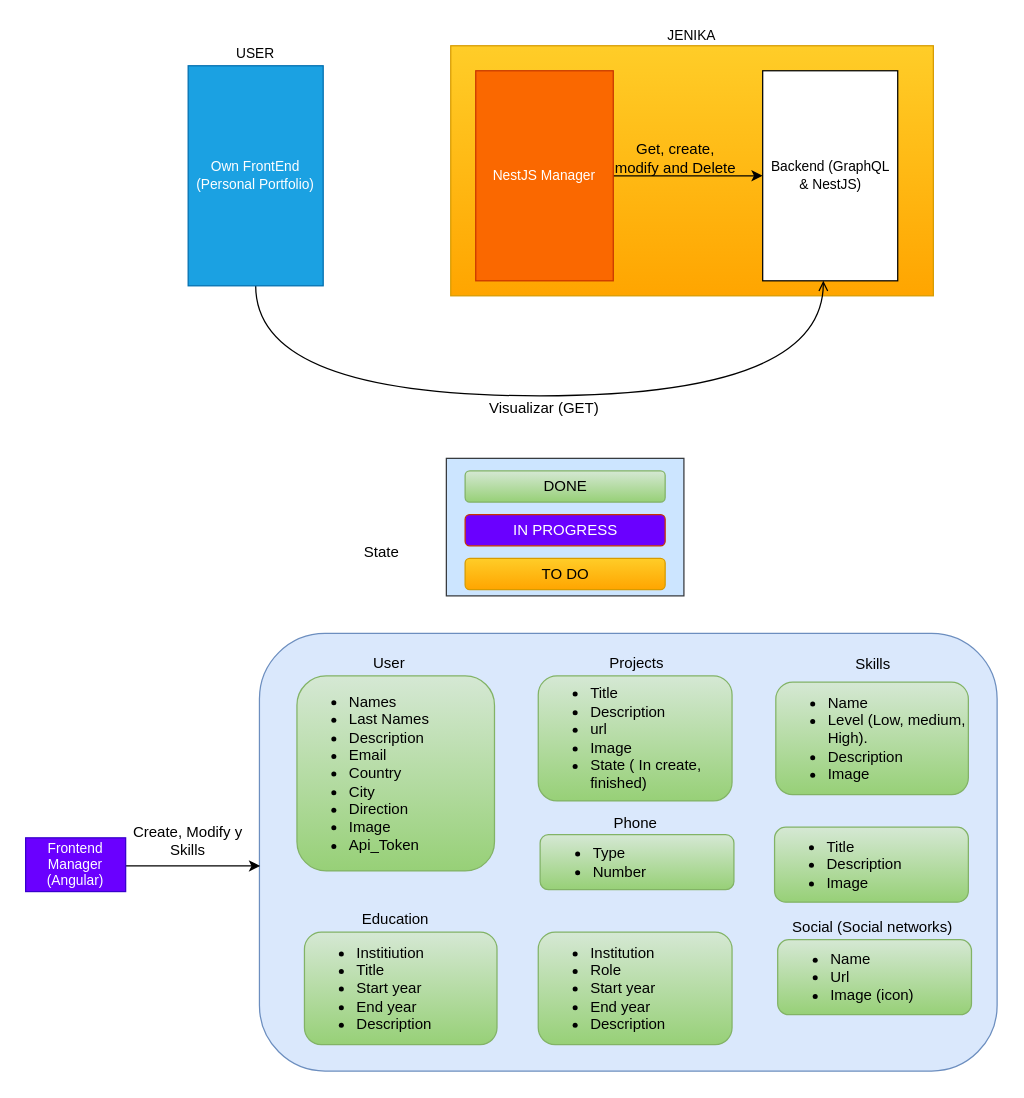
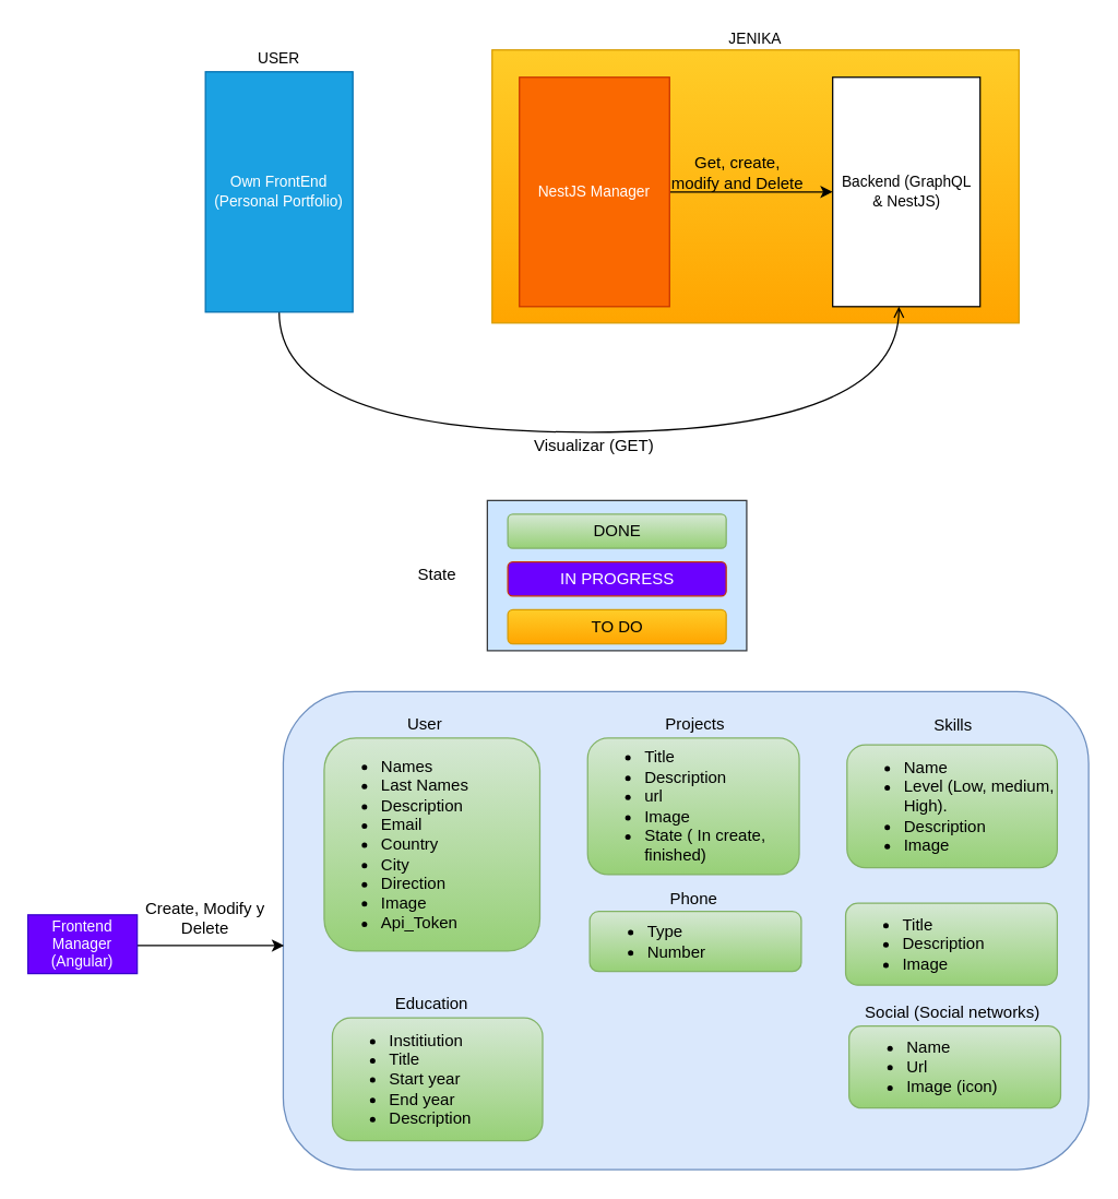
  <mxCell id="0" />
  <mxCell id="1" parent="0" />
  <mxCell id="2" value="" style="rounded=0;whiteSpace=wrap;html=1;fillColor=#cce5ff;strokeColor=#36393d;" parent="1" vertex="1"><mxGeometry x="356.5" y="366" width="190" height="110" as="geometry" /></mxCell>
  <mxCell id="3" value="" style="html=1;whiteSpace=wrap;fontSize=11;align=center;spacing=3;strokeOpacity=100;fillOpacity=100;fillColor=#ffcd28;gradientColor=#ffa500;strokeColor=#d79b00;" parent="1" vertex="1"><mxGeometry x="360" y="36" width="386" height="200" as="geometry" /></mxCell>
  <mxCell id="4" value="Backend (GraphQL &amp;amp; NestJS)" style="html=1;whiteSpace=wrap;;fontSize=11;fontColor=#000000;align=center;spacing=3;strokeOpacity=100;fillOpacity=100;fillColor=#ffffff;" parent="1" vertex="1"><mxGeometry x="609.5" y="56" width="108" height="168" as="geometry" /></mxCell>
  <mxCell id="5" style="edgeStyle=orthogonalEdgeStyle;rounded=0;orthogonalLoop=1;jettySize=auto;html=1;" parent="1" source="6" target="4" edge="1"><mxGeometry relative="1" as="geometry" /></mxCell>
  <mxCell id="6" value="NestJS Manager" style="html=1;whiteSpace=wrap;;fontSize=11;align=center;spacing=3;strokeOpacity=100;fillOpacity=100;fillColor=#fa6800;strokeColor=#C73500;fontColor=#ffffff;" parent="1" vertex="1"><mxGeometry x="380" y="56" width="110" height="168" as="geometry" /></mxCell>
  <mxCell id="7" style="edgeStyle=orthogonalEdgeStyle;rounded=0;orthogonalLoop=1;jettySize=auto;html=1;fontColor=#000000;exitX=0.5;exitY=1;exitDx=0;exitDy=0;elbow=vertical;curved=1;endArrow=open;" parent="1" source="8" target="4" edge="1"><mxGeometry relative="1" as="geometry"><Array as="points"><mxPoint x="204" y="316" /><mxPoint x="658" y="316" /></Array></mxGeometry></mxCell>
  <mxCell id="8" value="Own FrontEnd (Personal Portfolio)" style="html=1;whiteSpace=wrap;;fontSize=11;align=center;spacing=3;strokeOpacity=100;fillOpacity=100;fillColor=#1ba1e2;strokeColor=#006EAF;fontColor=#ffffff;" parent="1" vertex="1"><mxGeometry x="150" y="52" width="108" height="176" as="geometry" /></mxCell>
  <mxCell id="9" value="USER" style="html=1;whiteSpace=wrap;;fontSize=11;fontColor=#000000;align=center;spacing=3;strokeOpacity=0;fillOpacity=0;fillColor=#ffffff;" parent="1" vertex="1"><mxGeometry x="186" y="34" width="36" height="16" as="geometry" /></mxCell>
  <mxCell id="10" value="JENIKA" style="html=1;whiteSpace=wrap;;fontSize=11;fontColor=#000000;align=center;spacing=3;strokeOpacity=0;fillOpacity=0;fillColor=#ffffff;" parent="1" vertex="1"><mxGeometry x="536" y="20" width="34" height="16" as="geometry" /></mxCell>
  <mxCell id="11" value="Get, create, modify and Delete" style="text;html=1;strokeColor=none;fillColor=none;align=center;verticalAlign=middle;whiteSpace=wrap;rounded=0;" parent="1" vertex="1"><mxGeometry x="490" y="116" width="100" height="20" as="geometry" /></mxCell>
  <mxCell id="12" value="Visualizar (GET)" style="text;html=1;strokeColor=none;fillColor=none;align=center;verticalAlign=middle;whiteSpace=wrap;rounded=0;fontColor=#000000;" parent="1" vertex="1"><mxGeometry x="389" y="316" width="92" height="20" as="geometry" /></mxCell>
  <mxCell id="13" value="DONE" style="rounded=1;whiteSpace=wrap;html=1;fillColor=#d5e8d4;strokeColor=#82b366;gradientColor=#97d077;" parent="1" vertex="1"><mxGeometry x="371.5" y="376" width="160" height="25" as="geometry" /></mxCell>
- <mxCell id="14" value="State" style="text;html=1;strokeColor=none;fillColor=none;align=center;verticalAlign=middle;whiteSpace=wrap;rounded=0;" parent="1" vertex="1"><mxGeometry x="285" y="431" width="40" height="20" as="geometry" /></mxCell>
+ <mxCell id="14" value="State" style="text;html=1;strokeColor=none;fillColor=none;align=center;verticalAlign=middle;whiteSpace=wrap;rounded=0;" parent="1" vertex="1"><mxGeometry x="300" y="411" width="40" height="20" as="geometry" /></mxCell>
  <mxCell id="15" value="IN PROGRESS" style="rounded=1;whiteSpace=wrap;html=1;fillColor=#6a00ff;strokeColor=#C73500;fontColor=#ffffff;" parent="1" vertex="1"><mxGeometry x="371.5" y="411" width="160" height="25" as="geometry" /></mxCell>
  <mxCell id="16" value="TO DO" style="rounded=1;whiteSpace=wrap;html=1;fillColor=#ffcd28;gradientColor=#ffa500;strokeColor=#d79b00;" parent="1" vertex="1"><mxGeometry x="371.5" y="446" width="160" height="25" as="geometry" /></mxCell>
  <mxCell id="17" value="" style="rounded=1;whiteSpace=wrap;html=1;fillColor=#dae8fc;fixDash=0;collapsible=0;editable=1;movable=1;expand=0;resizable=0;rotatable=0;cloneable=0;deletable=0;connectable=1;imageAspect=0;allowArrows=1;recursiveResize=0;autosize=0;container=0;strokeColor=#6c8ebf;" parent="1" vertex="1"><mxGeometry x="207" y="506" width="590" height="350" as="geometry"><mxRectangle x="230" y="418" width="50" height="40" as="alternateBounds" /></mxGeometry></mxCell>
  <mxCell id="18" style="rounded=0;orthogonalLoop=1;jettySize=auto;html=1;fontColor=#000000;entryX=0.001;entryY=0.52;entryDx=0;entryDy=0;entryPerimeter=0;" parent="1" edge="1"><mxGeometry relative="1" as="geometry"><mxPoint x="100" y="692" as="sourcePoint" /><mxPoint x="207.59" y="692" as="targetPoint" /></mxGeometry></mxCell>
  <mxCell id="19" value="Frontend Manager (Angular)" style="html=1;whiteSpace=wrap;;fontSize=11;align=center;spacing=3;strokeOpacity=100;fillOpacity=100;fillColor=#6a00ff;strokeColor=#3700CC;fontColor=#ffffff;" parent="1" vertex="1"><mxGeometry x="20" y="669.5" width="80" height="43" as="geometry" /></mxCell>
  <mxCell id="20" value="&lt;ul&gt;&lt;li&gt;Names&lt;/li&gt;&lt;li&gt;Last Names&lt;/li&gt;&lt;li&gt;Description&lt;/li&gt;&lt;li&gt;Email&lt;/li&gt;&lt;li&gt;Country&lt;/li&gt;&lt;li&gt;City&lt;/li&gt;&lt;li&gt;Direction&lt;/li&gt;&lt;li&gt;Image&lt;/li&gt;&lt;li&gt;Api_Token&lt;/li&gt;&lt;/ul&gt;" style="rounded=1;whiteSpace=wrap;html=1;fillColor=#d5e8d4;align=left;strokeColor=#82b366;gradientColor=#97d077;" parent="1" vertex="1"><mxGeometry x="237" y="540" width="158" height="156" as="geometry" /></mxCell>
  <mxCell id="21" value="User" style="text;html=1;strokeColor=none;fillColor=none;align=center;verticalAlign=middle;whiteSpace=wrap;rounded=0;fontColor=#000000;" parent="1" vertex="1"><mxGeometry x="291" y="520" width="40" height="20" as="geometry" /></mxCell>
  <mxCell id="22" value="Projects" style="text;html=1;strokeColor=none;fillColor=none;align=center;verticalAlign=middle;whiteSpace=wrap;rounded=0;fontColor=#000000;" parent="1" vertex="1"><mxGeometry x="489" y="520" width="40" height="20" as="geometry" /></mxCell>
  <mxCell id="23" value="&lt;ul&gt;&lt;li&gt;Title&lt;/li&gt;&lt;li&gt;Description&lt;/li&gt;&lt;li&gt;url&lt;/li&gt;&lt;li&gt;Image&lt;/li&gt;&lt;li&gt;State ( In create, finished)&lt;/li&gt;&lt;/ul&gt;" style="rounded=1;whiteSpace=wrap;html=1;fillColor=#d5e8d4;align=left;strokeColor=#82b366;gradientColor=#97d077;" parent="1" vertex="1"><mxGeometry x="430" y="540" width="155" height="100" as="geometry" /></mxCell>
  <mxCell id="24" value="&lt;ul&gt;&lt;li&gt;Title&lt;/li&gt;&lt;li&gt;Description&lt;/li&gt;&lt;li&gt;Image&lt;/li&gt;&lt;/ul&gt;" style="rounded=1;whiteSpace=wrap;html=1;fillColor=#d5e8d4;align=left;strokeColor=#82b366;gradientColor=#97d077;" parent="1" vertex="1"><mxGeometry x="619" y="661" width="155" height="60" as="geometry" /></mxCell>
  <mxCell id="25" value="Skills" style="text;html=1;strokeColor=none;fillColor=none;align=center;verticalAlign=middle;whiteSpace=wrap;rounded=0;fontColor=#000000;" parent="1" vertex="1"><mxGeometry x="677.5" y="521" width="40" height="20" as="geometry" /></mxCell>
  <mxCell id="26" value="&lt;ul&gt;&lt;li&gt;Institiution&lt;/li&gt;&lt;li&gt;Title&lt;/li&gt;&lt;li&gt;&lt;span&gt;Start year&lt;/span&gt;&lt;/li&gt;&lt;li&gt;End year&lt;/li&gt;&lt;li&gt;Description&lt;/li&gt;&lt;/ul&gt;" style="rounded=1;whiteSpace=wrap;html=1;fillColor=#d5e8d4;align=left;strokeColor=#82b366;gradientColor=#97d077;" parent="1" vertex="1"><mxGeometry x="243" y="745" width="154" height="90" as="geometry" /></mxCell>
  <mxCell id="27" value="Education" style="text;html=1;strokeColor=none;fillColor=none;align=center;verticalAlign=middle;whiteSpace=wrap;rounded=0;fontColor=#000000;" parent="1" vertex="1"><mxGeometry x="296" y="725" width="40" height="20" as="geometry" /></mxCell>
  <mxCell id="28" value="&lt;ul&gt;&lt;li&gt;Name&lt;/li&gt;&lt;li&gt;Level (Low, medium, High).&lt;/li&gt;&lt;li&gt;Description&lt;/li&gt;&lt;li&gt;Image&lt;/li&gt;&lt;/ul&gt;" style="rounded=1;whiteSpace=wrap;html=1;fillColor=#d5e8d4;align=left;strokeColor=#82b366;gradientColor=#97d077;" parent="1" vertex="1"><mxGeometry x="620" y="545" width="154" height="90" as="geometry" /></mxCell>
- <mxCell id="29" value="&lt;ul&gt;&lt;li&gt;Institution&lt;/li&gt;&lt;li&gt;Role&lt;/li&gt;&lt;li&gt;Start year&lt;/li&gt;&lt;li&gt;End year&lt;/li&gt;&lt;li&gt;Description&lt;/li&gt;&lt;/ul&gt;" style="rounded=1;whiteSpace=wrap;html=1;fillColor=#d5e8d4;align=left;gradientColor=#97d077;strokeColor=#82b366;" parent="1" vertex="1"><mxGeometry x="430" y="745" width="155" height="90" as="geometry" /></mxCell>
- <mxCell id="30" value="Create, Modify y Skills" style="text;html=1;strokeColor=none;fillColor=none;align=center;verticalAlign=middle;whiteSpace=wrap;rounded=0;" parent="1" vertex="1"><mxGeometry x="100" y="662" width="100" height="20" as="geometry" /></mxCell>
+ <mxCell id="30" value="Create, Modify y Delete" style="text;html=1;strokeColor=none;fillColor=none;align=center;verticalAlign=middle;whiteSpace=wrap;rounded=0;" parent="1" vertex="1"><mxGeometry x="100" y="662" width="100" height="20" as="geometry" /></mxCell>
  <mxCell id="31" value="Phone" style="text;html=1;strokeColor=none;fillColor=none;align=center;verticalAlign=middle;whiteSpace=wrap;rounded=0;fontColor=#000000;" parent="1" vertex="1"><mxGeometry x="487.5" y="648" width="40" height="20" as="geometry" /></mxCell>
  <mxCell id="32" value="&lt;ul&gt;&lt;li&gt;&lt;span&gt;Type&lt;/span&gt;&lt;/li&gt;&lt;li&gt;&lt;span&gt;Number&lt;/span&gt;&lt;/li&gt;&lt;/ul&gt;" style="rounded=1;whiteSpace=wrap;html=1;fillColor=#d5e8d4;align=left;strokeColor=#82b366;gradientColor=#97d077;" parent="1" vertex="1"><mxGeometry x="431.5" y="667" width="155" height="44" as="geometry" /></mxCell>
  <mxCell id="33" value="Social (Social networks)" style="text;html=1;strokeColor=none;fillColor=none;align=center;verticalAlign=middle;whiteSpace=wrap;rounded=0;fontColor=#000000;" parent="1" vertex="1"><mxGeometry x="631" y="731" width="133" height="20" as="geometry" /></mxCell>
  <mxCell id="34" value="&lt;ul&gt;&lt;li&gt;Name&lt;/li&gt;&lt;li&gt;Url&lt;/li&gt;&lt;li&gt;Image (icon)&lt;/li&gt;&lt;/ul&gt;" style="rounded=1;whiteSpace=wrap;html=1;fillColor=#d5e8d4;align=left;strokeColor=#82b366;gradientColor=#97d077;" parent="1" vertex="1"><mxGeometry x="621.5" y="751" width="155" height="60" as="geometry" /></mxCell>
